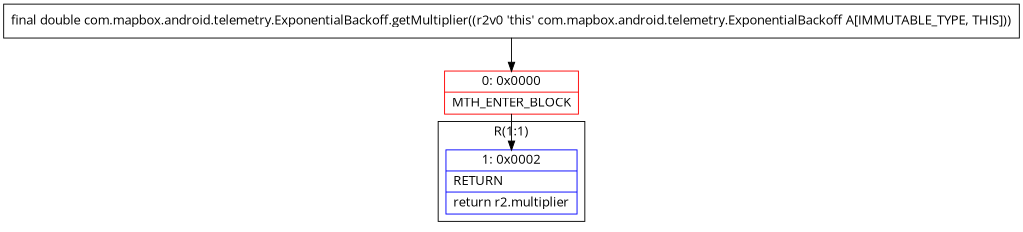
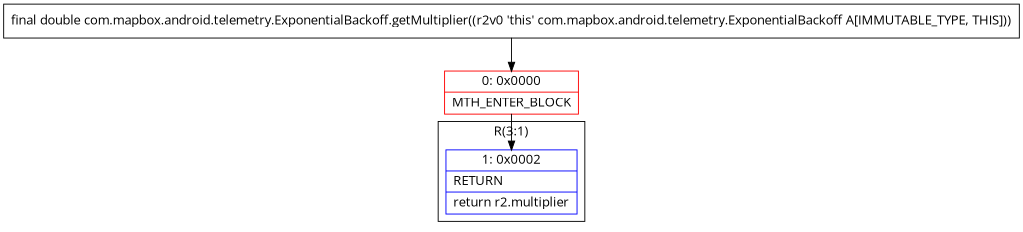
  digraph {
    fontname="Open Sans"
    node [shape=record fontname="Open Sans"]
    edge [fontname="Open Sans"]
    n1 [color=blue label="{1\:\ 0x0002|RETURN\l|return r2.multiplier\l}"]
    n2 [color=red label="{0\:\ 0x0000|MTH_ENTER_BLOCK\l}"]
    n3 [label="{final double com.mapbox.android.telemetry.ExponentialBackoff.getMultiplier((r2v0 'this' com.mapbox.android.telemetry.ExponentialBackoff A[IMMUTABLE_TYPE, THIS])) }"]
    subgraph cluster_1 {
-     label="R(1:1)"
+     label="R(3:1)"
      n1
    }
    n2 -> n1
    n3 -> n2
  }
